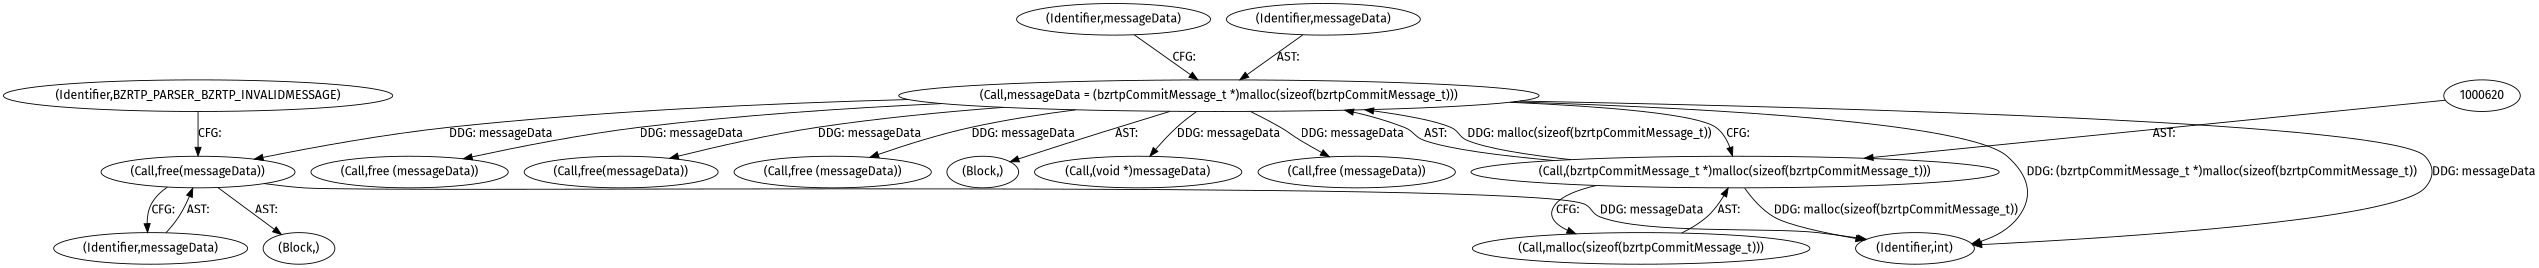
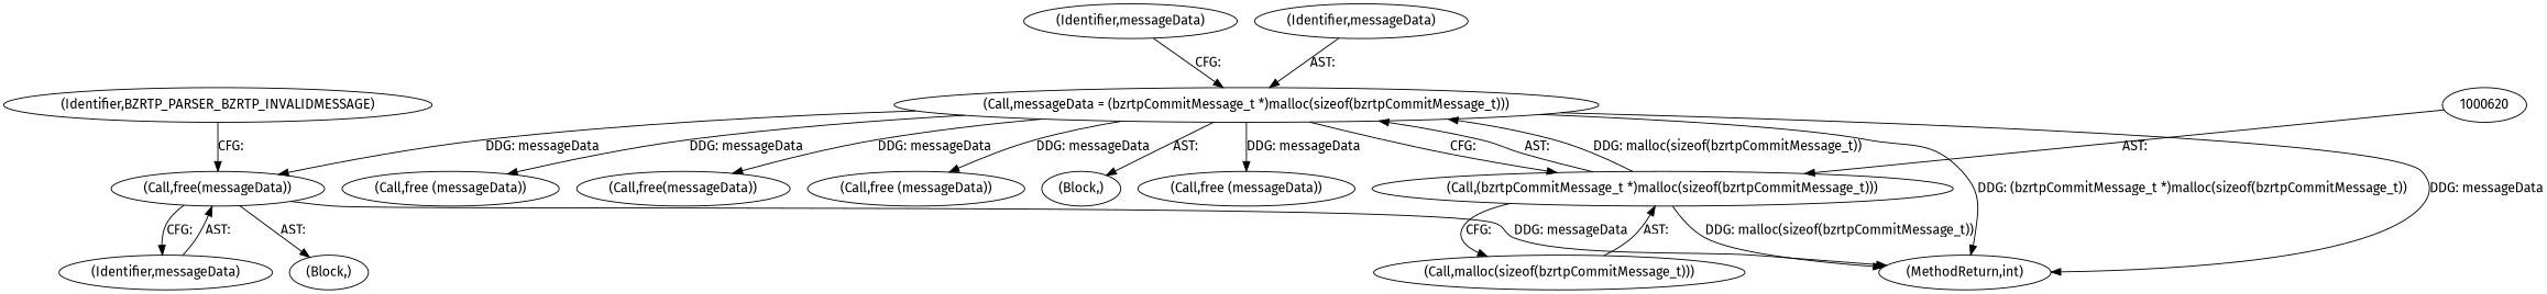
  digraph {
    fontname="Fira Sans"
    node [fontname="Fira Sans"]
    edge [fontname="Fira Sans"]
    n1 [label="(Call,free(messageData))"]
    n2 [label="(Identifier,messageData)"]
-   n3 [label="(Identifier,int)"]
+   n3 [label="(MethodReturn,int)"]
    n4 [label="(Block,)"]
    n5 [label="(Call,messageData = (bzrtpCommitMessage_t *)malloc(sizeof(bzrtpCommitMessage_t)))"]
    n6 [label="(Call,(bzrtpCommitMessage_t *)malloc(sizeof(bzrtpCommitMessage_t)))"]
    n7 [label="(Call,free (messageData))"]
    n8 [label="(Call,free(messageData))"]
    n9 [label="(Call,free (messageData))"]
    n10 [label="(Block,)"]
-   n11 [label="(Call,(void *)messageData)"]
    n12 [label="(Call,free (messageData))"]
    n13 [label="(Call,malloc(sizeof(bzrtpCommitMessage_t)))"]
    n14 [label="(Identifier,BZRTP_PARSER_BZRTP_INVALIDMESSAGE)"]
    n15 [label="(Identifier,messageData)"]
    n16 [label="(Identifier,messageData)"]
    1000620
    n1 -> n2 [label="CFG: "]
    n1 -> n3 [label="DDG: messageData"]
    n1 -> n4 [label="AST: "]
    n2 -> n1 [label="AST: "]
    n5 -> n1 [label="DDG: messageData"]
    n5 -> n3 [label="DDG: messageData"]
    n5 -> n3 [label="DDG: (bzrtpCommitMessage_t *)malloc(sizeof(bzrtpCommitMessage_t))"]
    n5 -> n6 [label="CFG: "]
    n5 -> n7 [label="DDG: messageData"]
    n5 -> n8 [label="DDG: messageData"]
    n5 -> n9 [label="DDG: messageData"]
    n5 -> n10 [label="AST: "]
-   n5 -> n11 [label="DDG: messageData"]
    n5 -> n12 [label="DDG: messageData"]
    n6 -> n3 [label="DDG: malloc(sizeof(bzrtpCommitMessage_t))"]
    n6 -> n5 [label="AST: "]
    n6 -> n5 [label="DDG: malloc(sizeof(bzrtpCommitMessage_t))"]
    n6 -> n13 [label="CFG: "]
    n13 -> n6 [label="AST: "]
    n14 -> n1 [label="CFG: "]
    n15 -> n5 [label="CFG: "]
    n16 -> n5 [label="AST: "]
    1000620 -> n6 [label="AST: "]
  }
